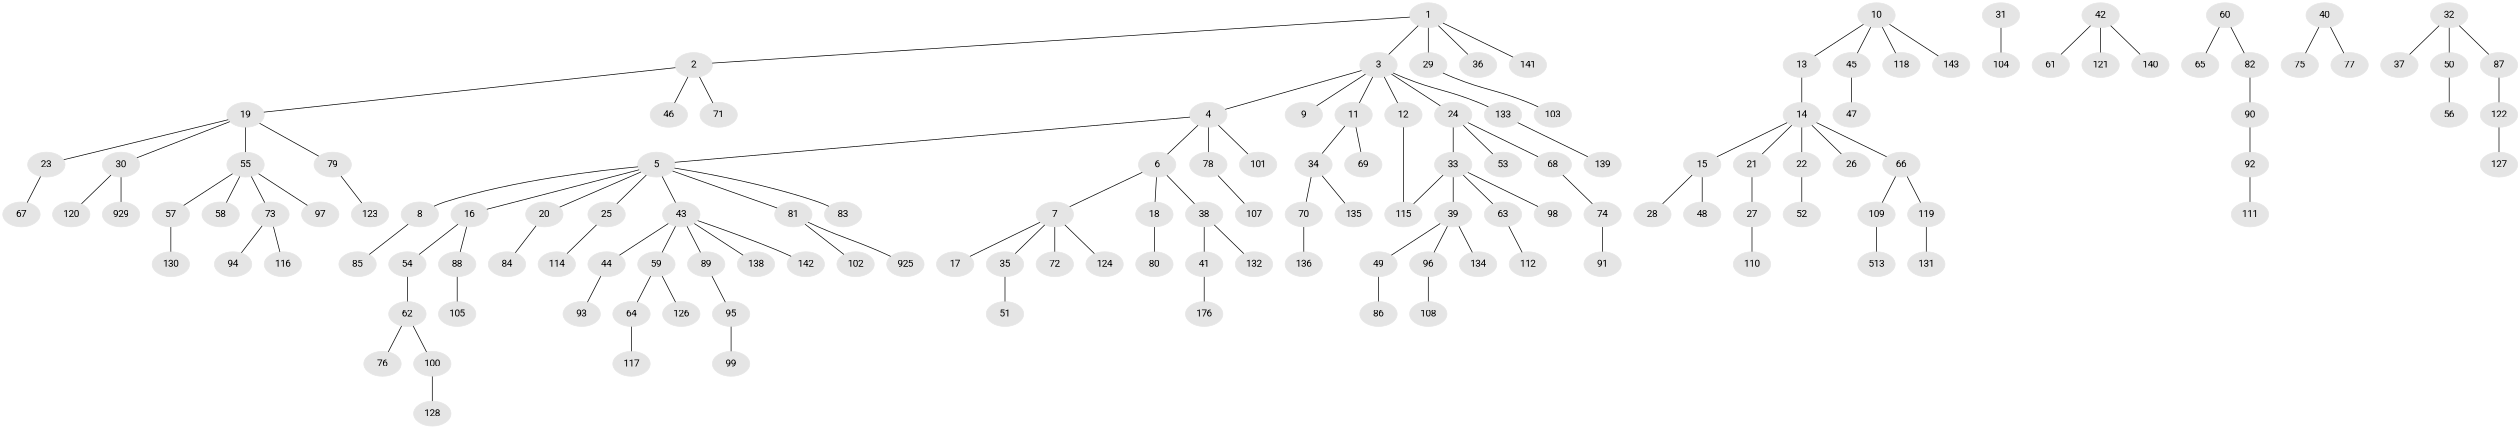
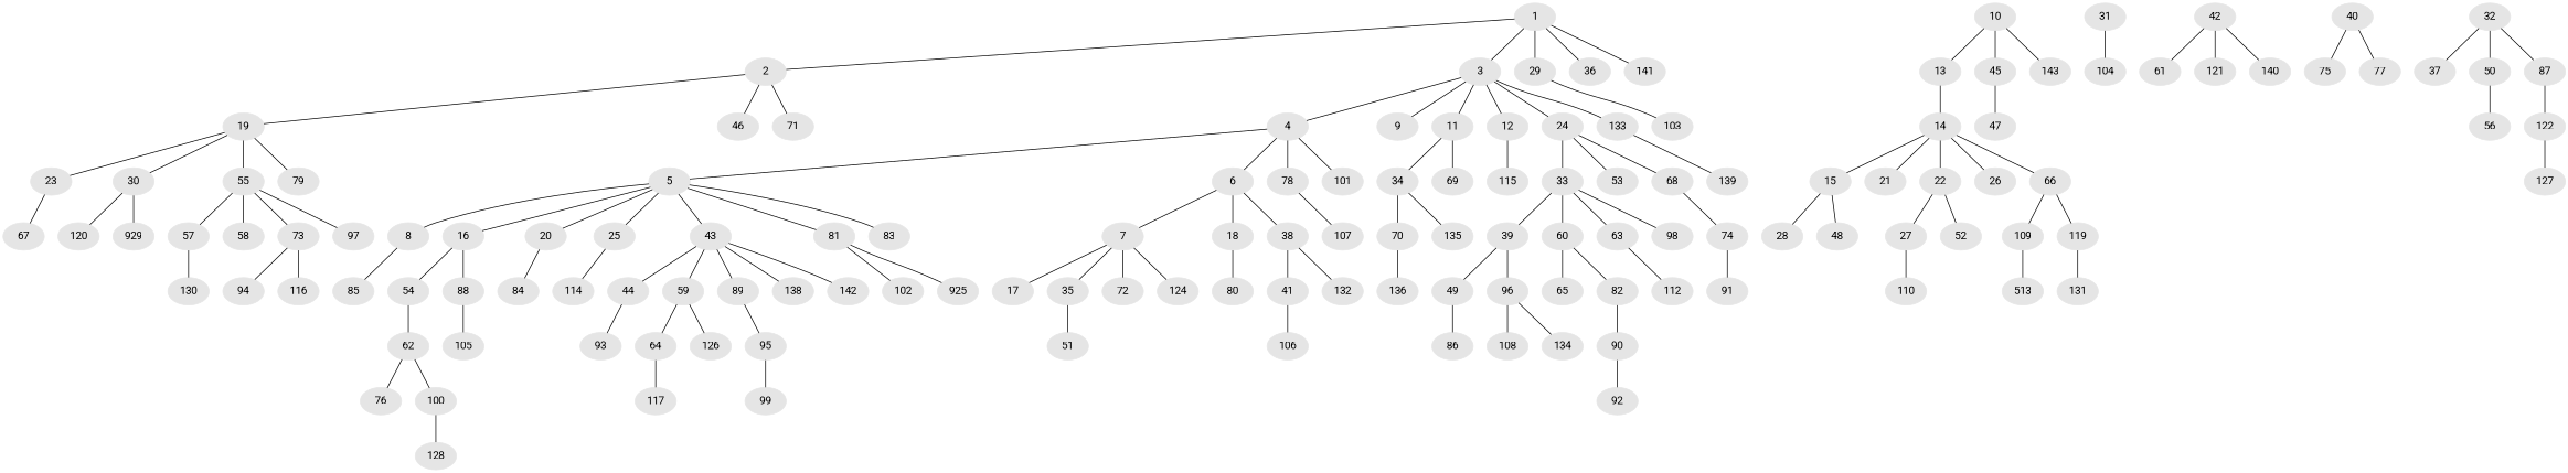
  graph {
    fontname=Roboto
    node [color=gray90 fontname=Roboto style=filled]
    edge [fontname=Roboto]
    1
    2
    3
    29
    36
    141
    19
    46
    71
    4
    9
    11
    12
    24
    133
    103
    23
    30
    55
    79
    5
    6
    78
    101
    34
    69
    115
    33
    53
    68
    139
    8
    16
    20
    25
    43
    81
    83
    7
    18
    38
    107
    85
    54
    88
    84
    114
    44
    59
    89
    138
    142
    102
    n54 [label=925]
    17
    35
    72
    124
    80
    41
    132
    51
    10
    13
    45
-   118
    143
    14
    47
    70
    135
    15
    21
    22
    26
    66
    31
    104
    28
    48
    27
    52
    109
    119
    62
    105
    67
    120
    n89 [label=929]
    57
    58
    73
    97
-   123
    110
    42
    61
    121
    140
    39
    60
    63
    98
    74
    40
    75
    77
    32
    37
    50
    87
    56
    122
    49
    96
    65
    82
    112
    136
-   106 [label=176]
+   106
    86
    108
    134
    93
    64
    126
    95
    76
    100
    130
    94
    116
    117
    90
    128
    n136 [label=513]
    131
    91
    92
    127
    99
-   111
    1 -- 2
    1 -- 3
    1 -- 29
    1 -- 36
    1 -- 141
    2 -- 19
    2 -- 46
    2 -- 71
    3 -- 4
    3 -- 9
    3 -- 11
    3 -- 12
    3 -- 24
    3 -- 133
    29 -- 103
    19 -- 23
    19 -- 30
    19 -- 55
    19 -- 79
    4 -- 5
    4 -- 6
    4 -- 78
    4 -- 101
    11 -- 34
    11 -- 69
    12 -- 115
    24 -- 33
    24 -- 53
    24 -- 68
    133 -- 139
    23 -- 67
    30 -- 120
    30 -- n89
    55 -- 57
    55 -- 58
    55 -- 73
    55 -- 97
-   79 -- 123
    5 -- 8
    5 -- 16
    5 -- 20
    5 -- 25
    5 -- 43
    5 -- 81
    5 -- 83
    6 -- 7
    6 -- 18
    6 -- 38
    78 -- 107
    34 -- 70
    34 -- 135
    33 -- 39
-   33 -- 115
+   33 -- 60
    33 -- 63
    33 -- 98
    68 -- 74
    8 -- 85
    16 -- 54
    16 -- 88
    20 -- 84
    25 -- 114
    43 -- 44
    43 -- 59
    43 -- 89
    43 -- 138
    43 -- 142
    81 -- 102
    81 -- n54
    7 -- 17
    7 -- 35
    7 -- 72
    7 -- 124
    18 -- 80
    38 -- 41
    38 -- 132
    54 -- 62
    88 -- 105
    44 -- 93
    59 -- 64
    59 -- 126
    89 -- 95
    35 -- 51
    41 -- 106
    10 -- 13
    10 -- 45
-   10 -- 118
    10 -- 143
    13 -- 14
    45 -- 47
    14 -- 15
    14 -- 21
    14 -- 22
    14 -- 26
    14 -- 66
    70 -- 136
    15 -- 28
    15 -- 48
-   21 -- 27
+   22 -- 27
    22 -- 52
    66 -- 109
    66 -- 119
    31 -- 104
    27 -- 110
    109 -- n136
    119 -- 131
    62 -- 76
    62 -- 100
    57 -- 130
    73 -- 94
    73 -- 116
    42 -- 61
    42 -- 121
    42 -- 140
    39 -- 49
    39 -- 96
    60 -- 65
    60 -- 82
    63 -- 112
    74 -- 91
    40 -- 75
    40 -- 77
    32 -- 37
    32 -- 50
    32 -- 87
    50 -- 56
    87 -- 122
    122 -- 127
    49 -- 86
    96 -- 108
-   39 -- 134
+   96 -- 134
    82 -- 90
    64 -- 117
    95 -- 99
    100 -- 128
    90 -- 92
-   92 -- 111
  }
